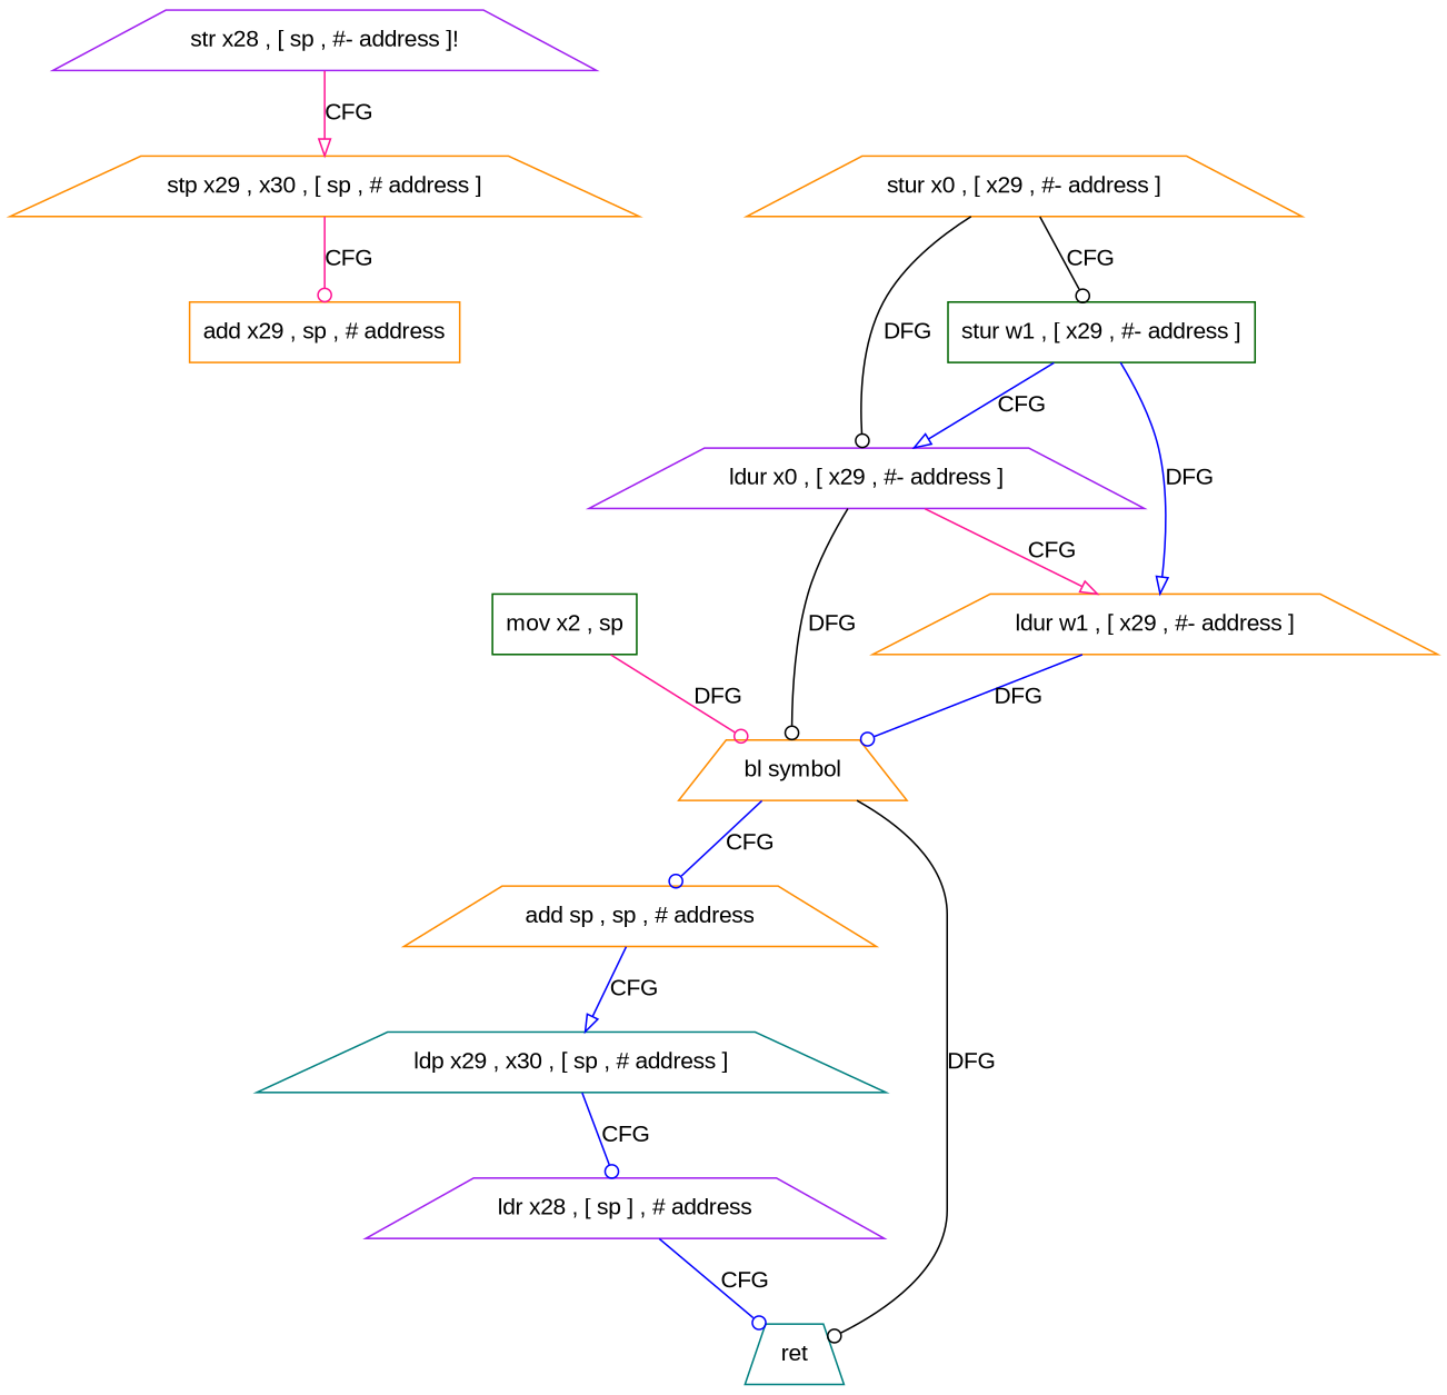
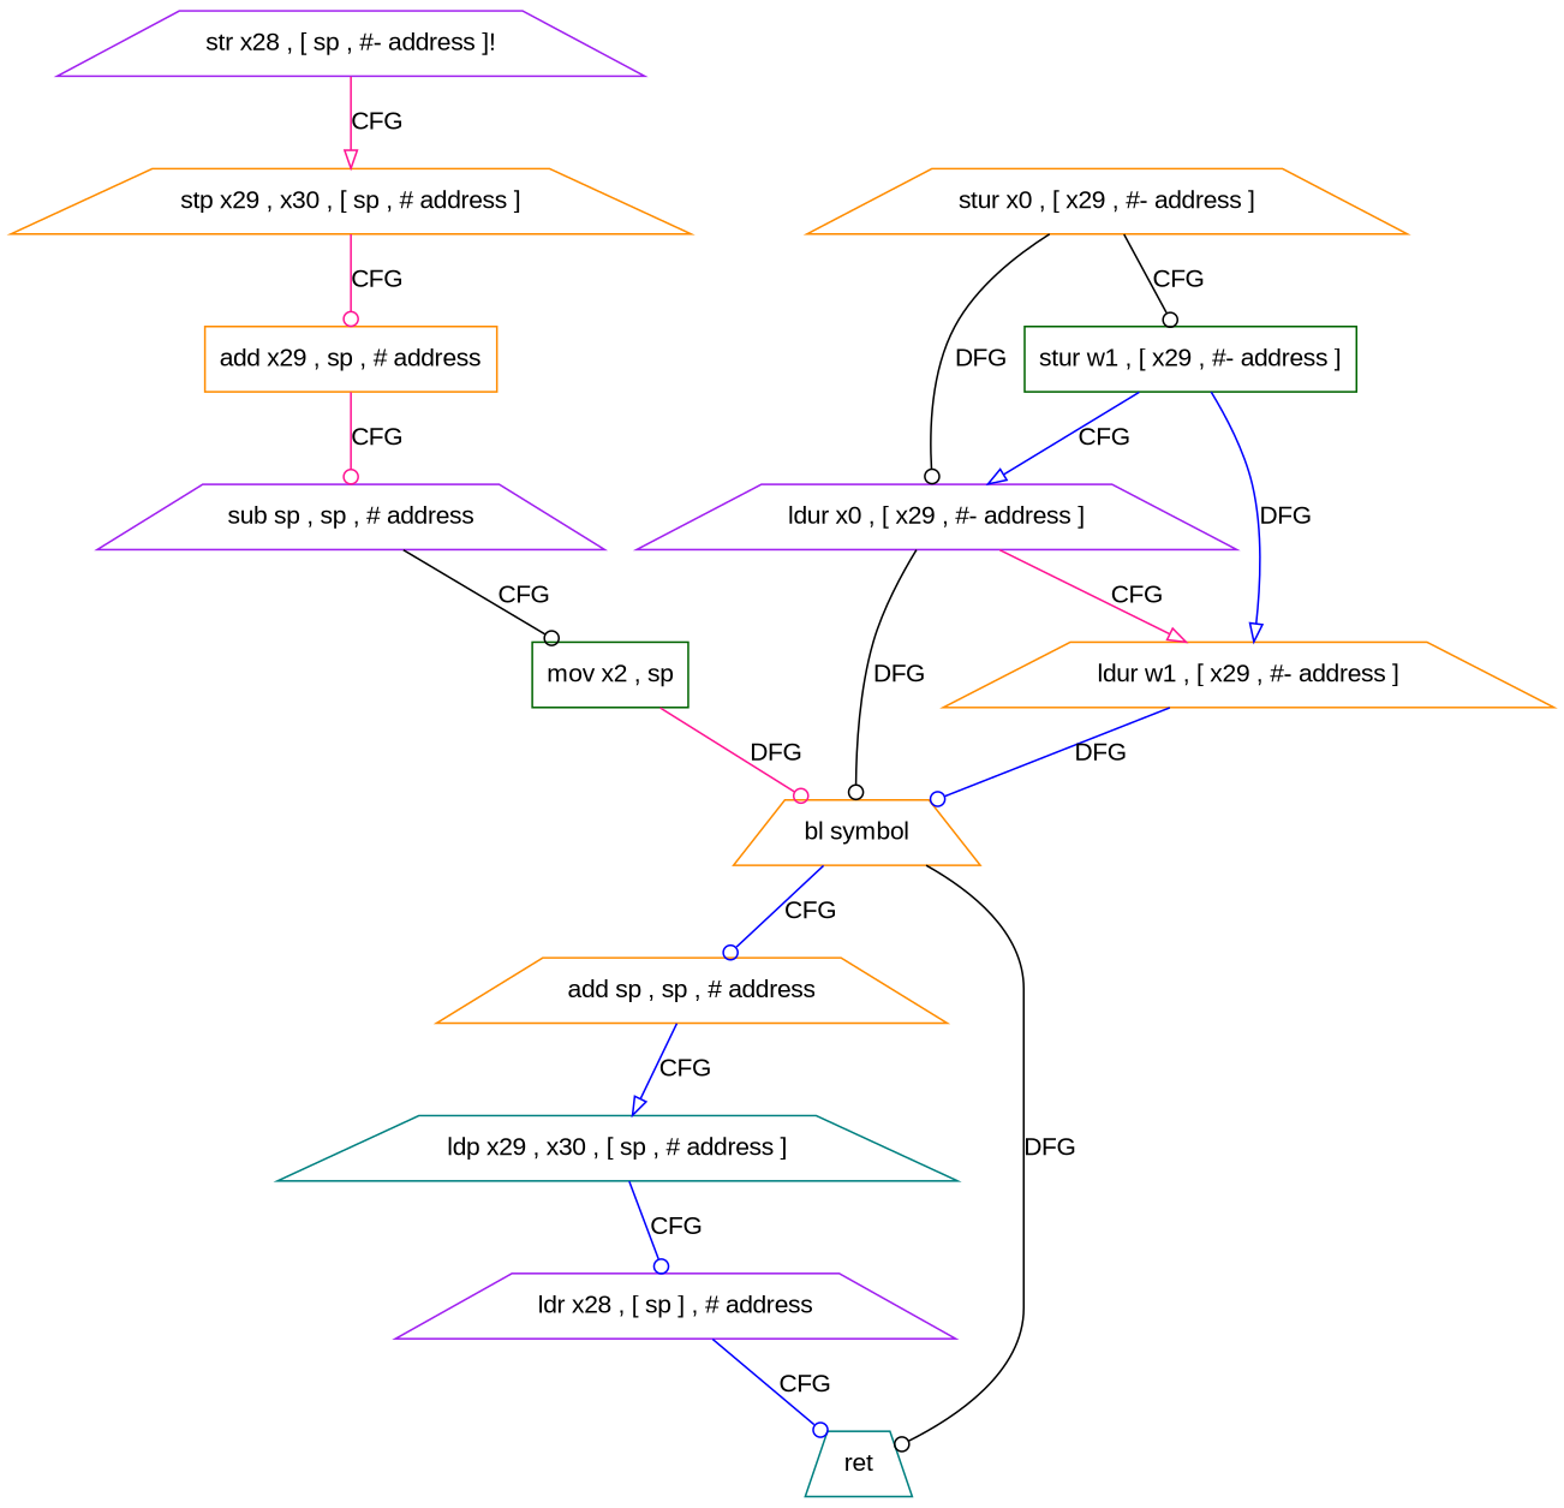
  digraph {
    fontname="Liberation Sans"
    node [color=darkorange fontname="Liberation Sans" shape=trapezium]
    edge [arrowhead=odot color=blue fontname="Liberation Sans"]
    n1 [color=purple label="str x28 , [ sp , #- address ]!"]
    n2 [label="stp x29 , x30 , [ sp , # address ]"]
    n3 [label="add x29 , sp , # address" shape=box]
+   n4 [color=purple label="sub sp , sp , # address"]
    n5 [color=darkgreen label="mov x2 , sp" shape=box]
    n6 [label="bl symbol"]
    n7 [label="stur x0 , [ x29 , #- address ]"]
    n8 [color=darkgreen label="stur w1 , [ x29 , #- address ]" shape=box]
    n9 [color=purple label="ldur x0 , [ x29 , #- address ]"]
    n10 [label="add sp , sp , # address"]
    n11 [color=teal label=ret]
    n12 [label="ldur w1 , [ x29 , #- address ]"]
    n13 [color=teal label="ldp x29 , x30 , [ sp , # address ]"]
    n14 [color=purple label="ldr x28 , [ sp ] , # address"]
    n1 -> n2 [arrowhead=onormal color=deeppink label=CFG]
    n2 -> n3 [color=deeppink label=CFG]
+   n3 -> n4 [color=deeppink label=CFG]
+   n4 -> n5 [color=black label=CFG]
    n5 -> n6 [color=deeppink label=DFG]
    n6 -> n10 [label=CFG]
    n6 -> n11 [color=black label=DFG]
    n7 -> n8 [color=black label=CFG]
    n7 -> n9 [color=black label=DFG]
    n8 -> n9 [arrowhead=onormal label=CFG]
    n8 -> n12 [arrowhead=onormal label=DFG]
    n9 -> n6 [color=black label=DFG]
    n9 -> n12 [arrowhead=onormal color=deeppink label=CFG]
    n10 -> n13 [arrowhead=onormal label=CFG]
    n12 -> n6 [label=DFG]
    n13 -> n14 [label=CFG]
    n14 -> n11 [label=CFG]
  }
